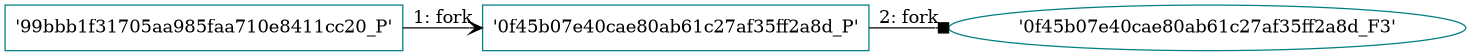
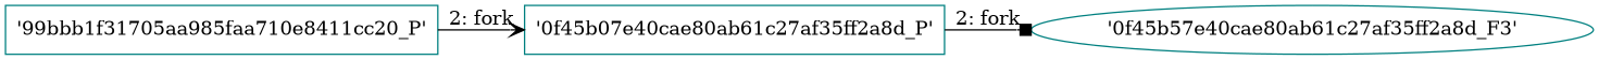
  digraph {
    engine=neato
    fixedsize=false
    fontsize=10
    nodesep=0.3
    rankdir=LR
    ranksep=0
    splines=true
    node [color=teal node_type=Process shape=box]
    "'99bbb1f31705aa985faa710e8411cc20_P'"
    "'0f45b07e40cae80ab61c27af35ff2a8d_P'"
-   "'0f45b07e40cae80ab61c27af35ff2a8d_F3'" [node_type=File shape=ellipse]
-   "'99bbb1f31705aa985faa710e8411cc20_P'" -> "'0f45b07e40cae80ab61c27af35ff2a8d_P'" [arrowhead=vee label="1: fork"]
+   "'0f45b07e40cae80ab61c27af35ff2a8d_F3'" [node_type=File shape=ellipse label="'0f45b57e40cae80ab61c27af35ff2a8d_F3'"]
+   "'99bbb1f31705aa985faa710e8411cc20_P'" -> "'0f45b07e40cae80ab61c27af35ff2a8d_P'" [arrowhead=vee label="2: fork"]
    "'0f45b07e40cae80ab61c27af35ff2a8d_P'" -> "'0f45b07e40cae80ab61c27af35ff2a8d_F3'" [arrowhead=box label="2: fork"]
  }
